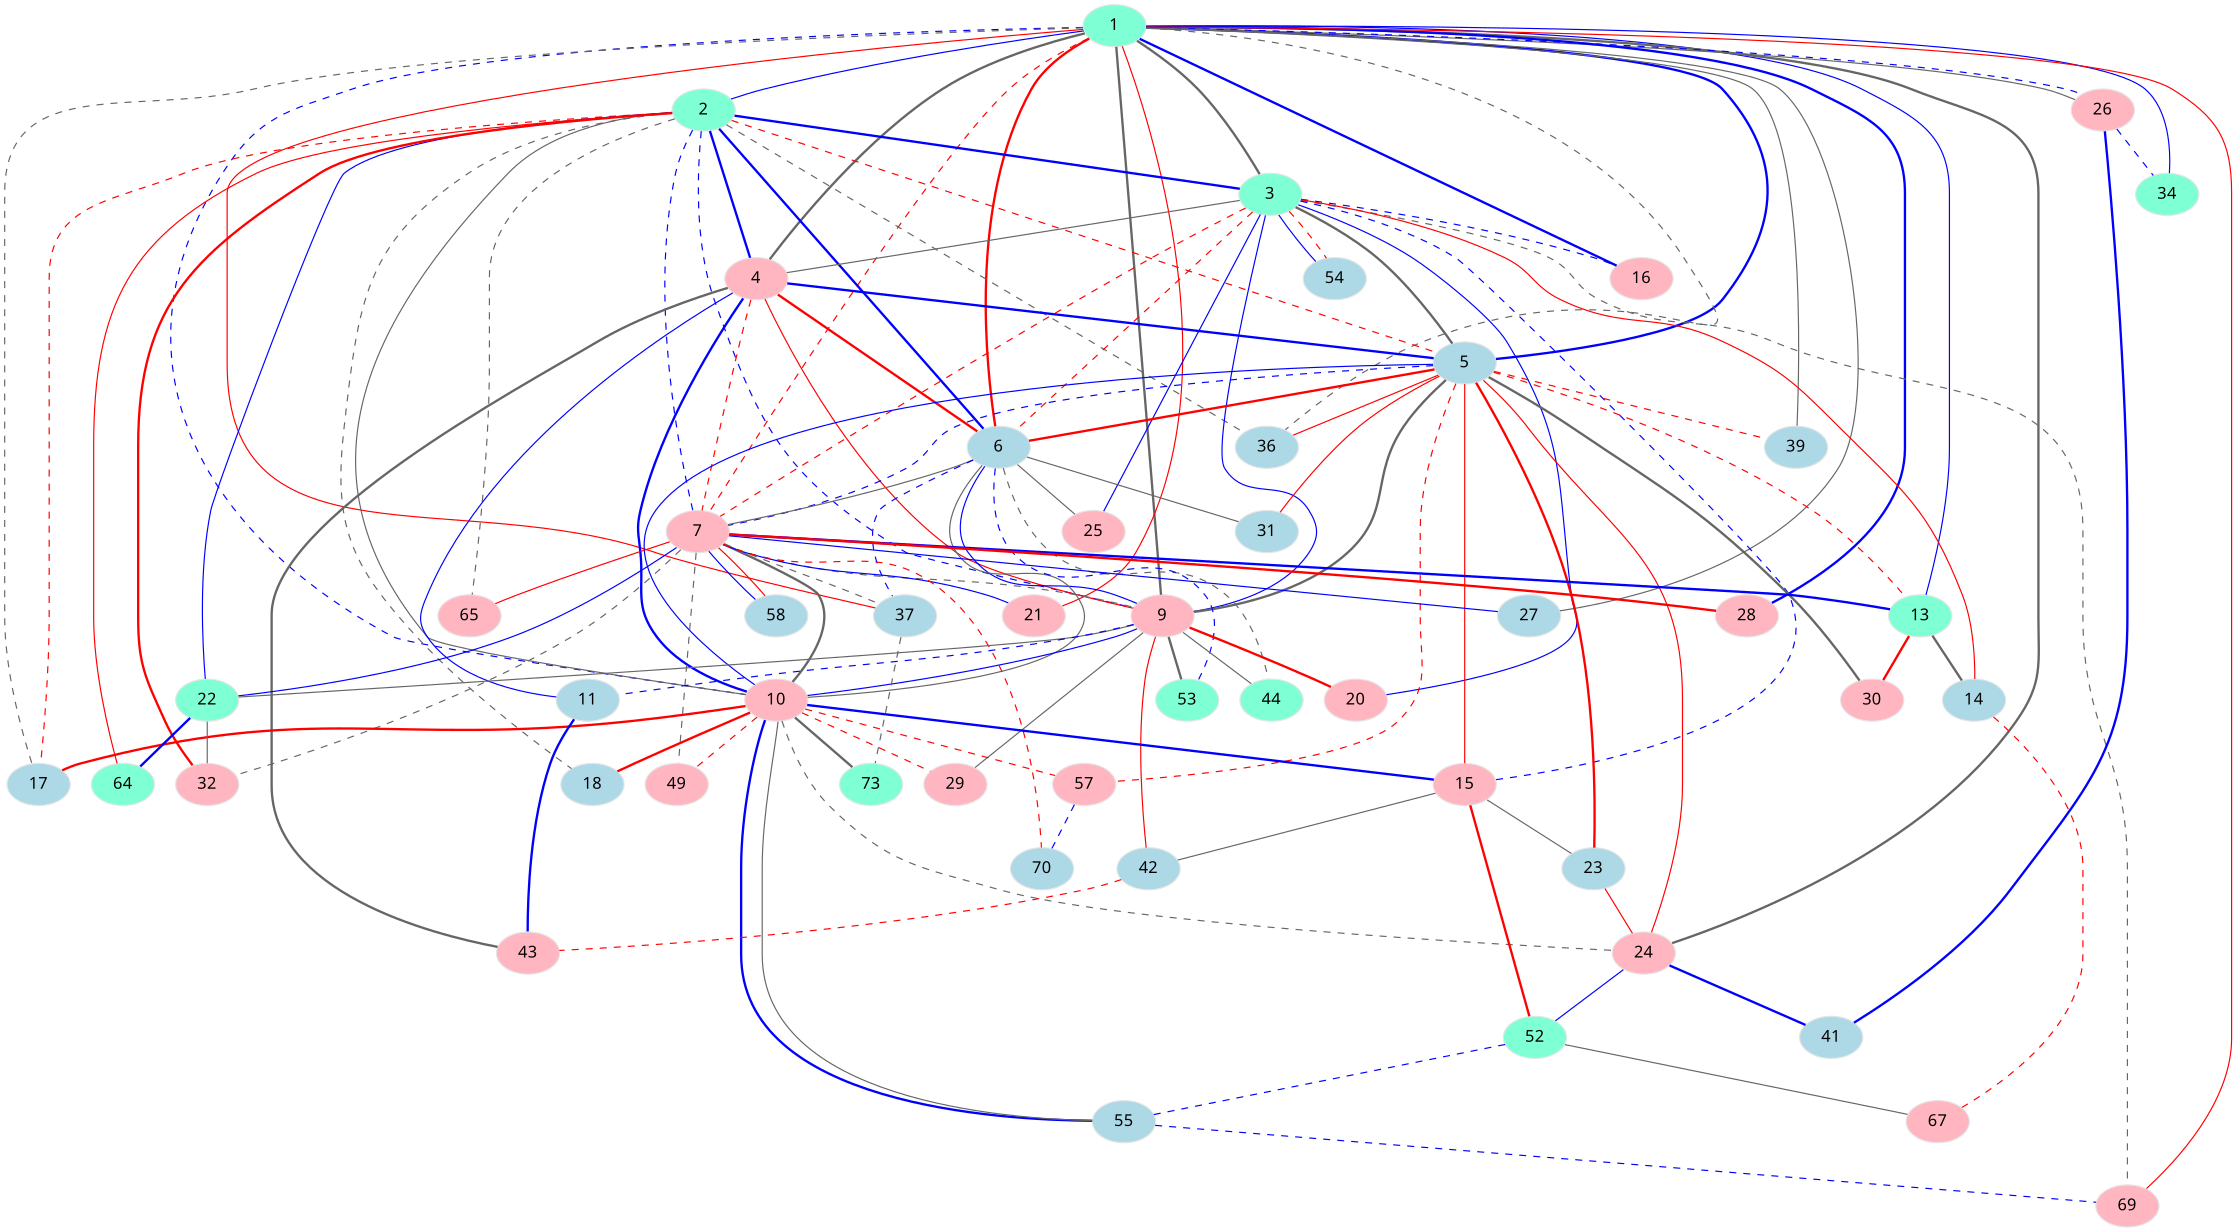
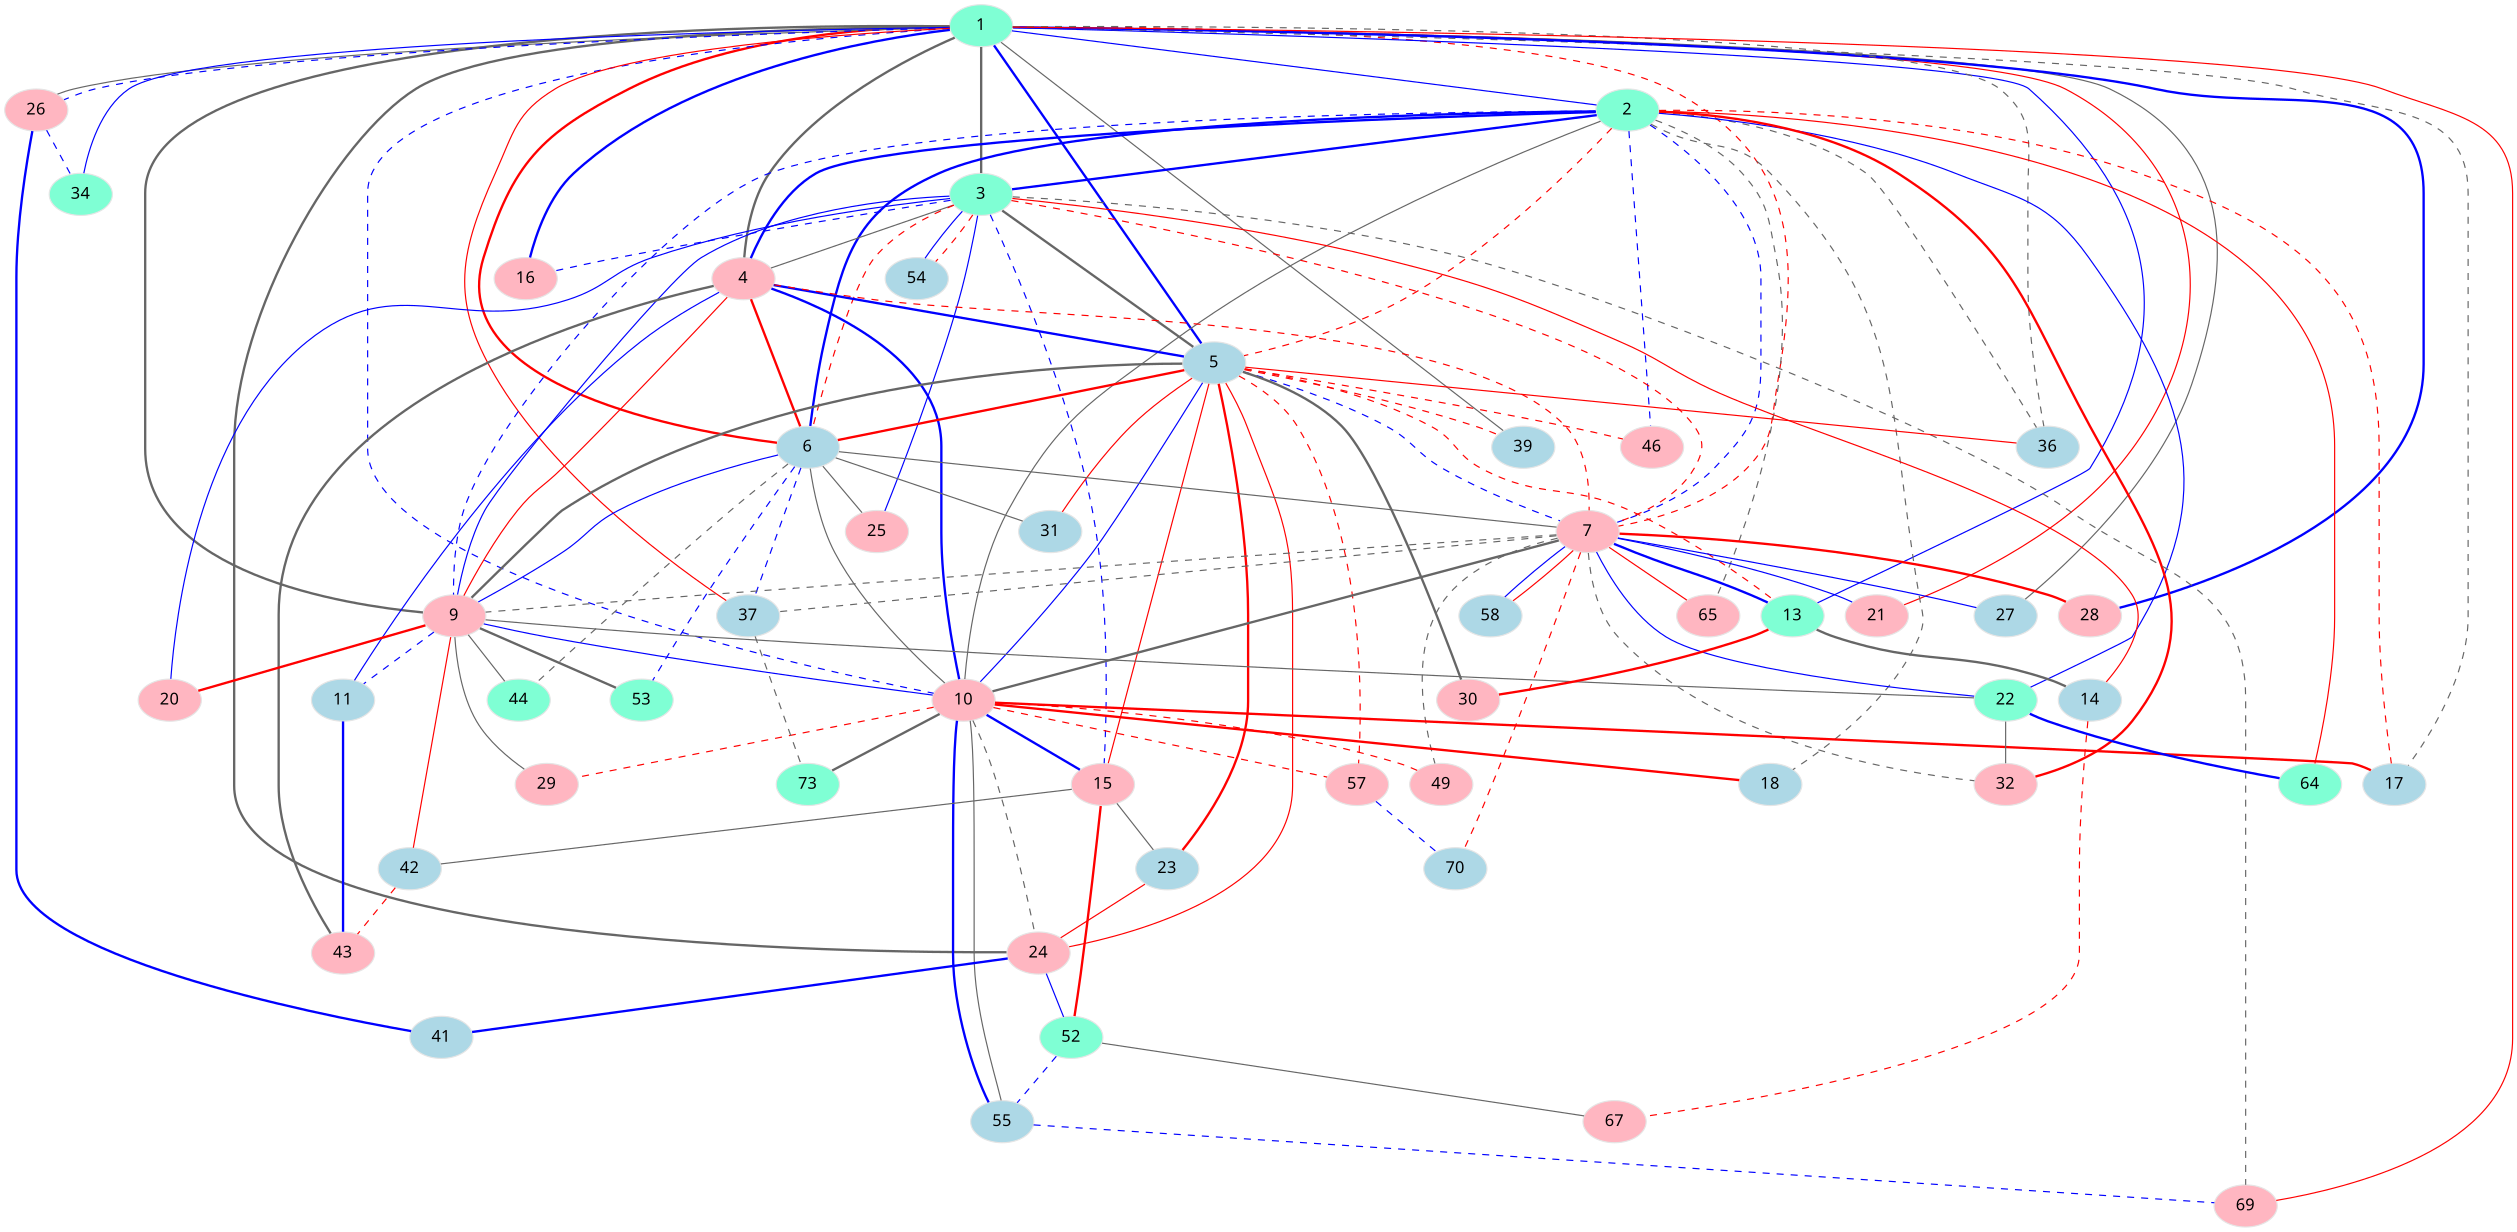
  graph {
    fontname="Noto Sans"
    node [color=gray90 fillcolor=lightpink fontname="Noto Sans" style=filled]
    edge [color=blue fontname="Noto Sans" style=solid]
    1 [fillcolor=aquamarine super="+8"]
    2 [fillcolor=aquamarine super="+60"]
    3 [fillcolor=aquamarine super="+59"]
    4 [super="+33"]
    5 [fillcolor=lightblue super="+19"]
    6 [fillcolor=lightblue super="+35"]
    7 [super="+12"]
    9 [super="+48"]
    10 [super="+61"]
    13 [fillcolor=aquamarine super="+63"]
    16
    17 [fillcolor=lightblue super="+62"]
    21
    24 [super="+38"]
    26
    27 [fillcolor=lightblue]
    28
    34 [fillcolor=aquamarine]
    36 [fillcolor=lightblue super="+40"]
    37 [fillcolor=lightblue super="+68"]
    39 [fillcolor=lightblue]
    69 [super="+74"]
    18 [fillcolor=lightblue]
    22 [fillcolor=aquamarine super="+56"]
    32 [super="+51"]
+   46
    64 [fillcolor=aquamarine]
    65
    14 [fillcolor=lightblue]
    15 [super="+72"]
    20
    25
    54 [fillcolor=lightblue]
    11 [fillcolor=lightblue super="+45"]
    43 [super="+50"]
    23 [fillcolor=lightblue super="+66"]
    30
    31 [fillcolor=lightblue]
    57
    44 [fillcolor=aquamarine]
    53 [fillcolor=aquamarine]
    49
    58 [fillcolor=lightblue]
    70 [fillcolor=lightblue]
    29
    42 [fillcolor=lightblue super="+47"]
    55 [fillcolor=lightblue]
    73 [fillcolor=aquamarine]
    52 [fillcolor=aquamarine super="+71"]
    41 [fillcolor=lightblue]
    67
    1 -- 2 [weight=3]
    1 -- 3 [color=gray40 style=bold weight=2]
    1 -- 4 [color=gray40 style=bold weight=2]
    1 -- 5 [style=bold weight=2]
    1 -- 6 [color=red style=bold weight=2]
    1 -- 7 [color=red style=dashed weight=2]
    1 -- 9 [color=gray40 style=bold weight=2]
    1 -- 10 [style=dashed weight=3]
    1 -- 13
    1 -- 16 [style=bold]
    1 -- 17 [color=gray40 style=dashed]
    1 -- 21 [color=red]
    1 -- 24 [color=gray40 style=bold]
    1 -- 26 [color=gray40]
    1 -- 26 [style=dashed]
    1 -- 27 [color=gray40]
    1 -- 28 [style=bold]
    1 -- 34
    1 -- 36 [color=gray40 style=dashed]
    1 -- 37 [color=red]
    1 -- 39 [color=gray40]
    1 -- 69 [color=red]
    2 -- 3 [style=bold]
    2 -- 4 [style=bold weight=2]
    2 -- 5 [color=red style=dashed]
    2 -- 6 [style=bold]
    2 -- 7 [style=dashed]
    2 -- 9 [style=dashed]
    2 -- 10 [color=gray40]
    2 -- 17 [color=red style=dashed]
    2 -- 36 [color=gray40 style=dashed]
    2 -- 18 [color=gray40 style=dashed]
    2 -- 22
    2 -- 32 [color=red style=bold]
+   2 -- 46 [style=dashed]
    2 -- 64 [color=red]
    2 -- 65 [color=gray40 style=dashed]
    3 -- 4 [color=gray40]
    3 -- 5 [color=gray40 style=bold]
    3 -- 6 [color=red style=dashed]
    3 -- 7 [color=red style=dashed weight=2]
    3 -- 9
    3 -- 16 [style=dashed]
    3 -- 69 [color=gray40 style=dashed]
    3 -- 14 [color=red]
    3 -- 15 [style=dashed]
    3 -- 20
    3 -- 25
    3 -- 54
    3 -- 54 [color=red style=dashed]
    4 -- 5 [style=bold]
    4 -- 6 [color=red style=bold]
    4 -- 7 [color=red style=dashed]
    4 -- 9 [color=red weight=2]
    4 -- 10 [style=bold]
    4 -- 11 [weight=2]
    4 -- 43 [color=gray40 style=bold]
    5 -- 6 [color=red style=bold]
    5 -- 7 [style=dashed]
    5 -- 9 [color=gray40 style=bold]
    5 -- 10
    5 -- 13 [color=red style=dashed]
    5 -- 24 [color=red]
    5 -- 36 [color=red]
    5 -- 39 [color=red style=dashed]
+   5 -- 46 [color=red style=dashed]
    5 -- 15 [color=red weight=2]
    5 -- 23 [color=red style=bold]
    5 -- 30 [color=gray40 style=bold]
    5 -- 31 [color=red]
    5 -- 57 [color=red style=dashed]
    6 -- 7 [color=gray40]
    6 -- 9
    6 -- 10 [color=gray40 weight=2]
    6 -- 37 [style=dashed]
    6 -- 25 [color=gray40]
    6 -- 31 [color=gray40]
    6 -- 44 [color=gray40 style=dashed]
    6 -- 53 [style=dashed]
    7 -- 9 [color=gray40 style=dashed]
    7 -- 10 [color=gray40 style=bold]
    7 -- 13 [style=bold]
    7 -- 21
    7 -- 27
    7 -- 28 [color=red style=bold]
    7 -- 37 [color=gray40 style=dashed]
    7 -- 22
    7 -- 32 [color=gray40 style=dashed]
    7 -- 65 [color=red]
    7 -- 49 [color=gray40 style=dashed]
    7 -- 58
    7 -- 58 [color=red]
    7 -- 70 [color=red style=dashed]
    9 -- 10
    9 -- 22 [color=gray40]
    9 -- 20 [color=red style=bold]
    9 -- 11 [style=dashed]
    9 -- 44 [color=gray40]
    9 -- 53 [color=gray40 style=bold]
    9 -- 29 [color=gray40]
    9 -- 42 [color=red]
    10 -- 17 [color=red style=bold]
    10 -- 24 [color=gray40 style=dashed]
    10 -- 18 [color=red style=bold]
    10 -- 15 [style=bold]
    10 -- 57 [color=red style=dashed]
    10 -- 49 [color=red style=dashed]
    10 -- 29 [color=red style=dashed]
    10 -- 55 [style=bold]
    10 -- 55 [color=gray40]
    10 -- 73 [color=gray40 style=bold]
    13 -- 14 [color=gray40 style=bold]
    13 -- 30 [color=red style=bold]
    24 -- 52
    24 -- 41 [style=bold]
    26 -- 34 [style=dashed]
    26 -- 41 [style=bold]
    37 -- 73 [color=gray40 style=dashed]
    22 -- 32 [color=gray40]
    22 -- 64 [style=bold]
    14 -- 67 [color=red style=dashed]
    15 -- 23 [color=gray40]
    15 -- 42 [color=gray40]
    15 -- 52 [color=red style=bold]
    11 -- 43 [style=bold weight=2]
    23 -- 24 [color=red]
    57 -- 70 [style=dashed]
    42 -- 43 [color=red style=dashed]
    55 -- 69 [style=dashed]
    52 -- 55 [style=dashed]
    52 -- 67 [color=gray40]
  }
